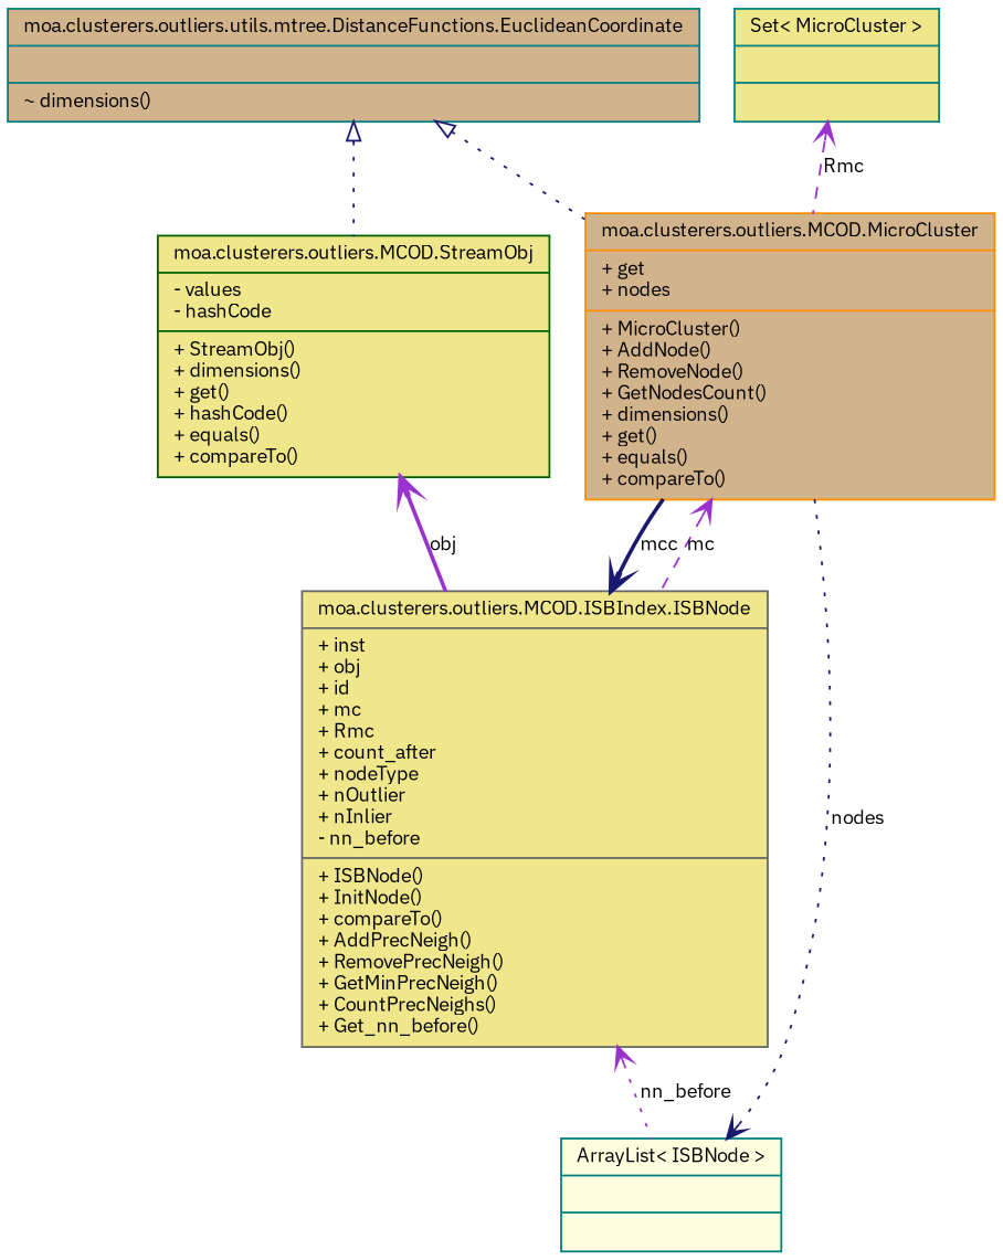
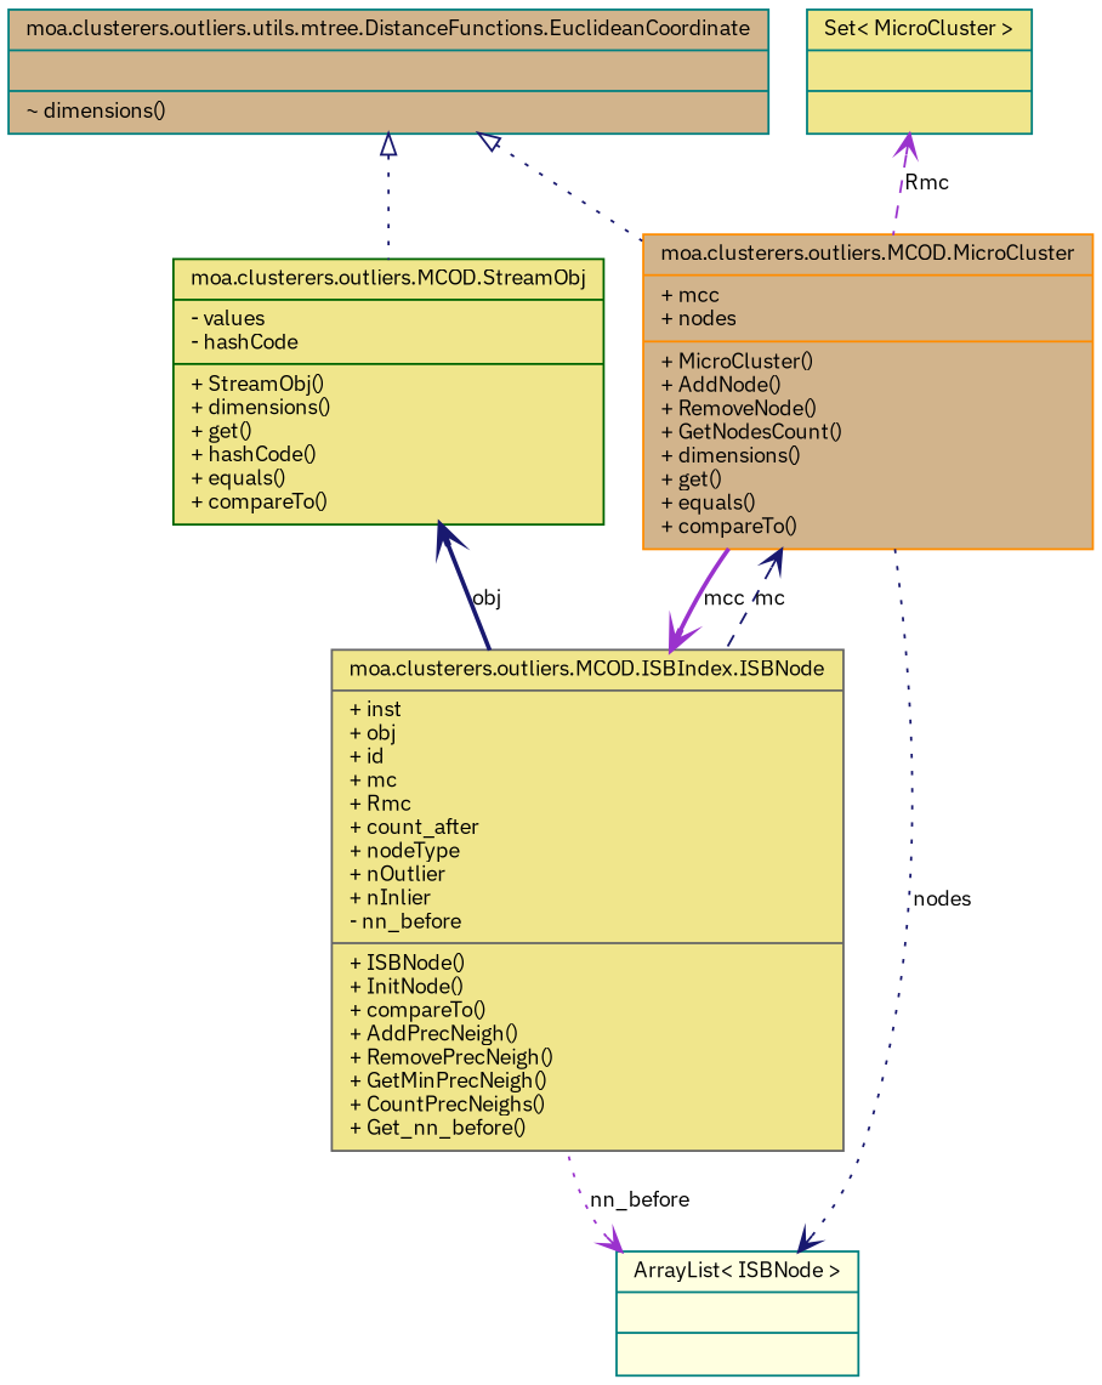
  digraph {
    fontname="IBM Plex Sans"
    node [color=teal fillcolor=khaki fontname="IBM Plex Sans" fontsize=10 shape=record style=filled]
    edge [arrowtail=open color=darkorchid3 dir=back fontname="IBM Plex Sans" fontsize=10 labelfontname=Helvetica labelfontsize=10 style=dotted]
-   n1 [color=darkorange fillcolor=tan fontcolor=black height=0.2 label="{moa.clusterers.outliers.MCOD.MicroCluster\n|+ get\l+ nodes\l|+ MicroCluster()\l+ AddNode()\l+ RemoveNode()\l+ GetNodesCount()\l+ dimensions()\l+ get()\l+ equals()\l+ compareTo()\l}" width=0.4]
+   n1 [color=darkorange fillcolor=tan fontcolor=black height=0.2 label="{moa.clusterers.outliers.MCOD.MicroCluster\n|+ mcc\l+ nodes\l|+ MicroCluster()\l+ AddNode()\l+ RemoveNode()\l+ GetNodesCount()\l+ dimensions()\l+ get()\l+ equals()\l+ compareTo()\l}" width=0.4]
    n2 [color=gray40 height=0.2 label="{moa.clusterers.outliers.MCOD.ISBIndex.ISBNode\n|+ inst\l+ obj\l+ id\l+ mc\l+ Rmc\l+ count_after\l+ nodeType\l+ nOutlier\l+ nInlier\l- nn_before\l|+ ISBNode()\l+ InitNode()\l+ compareTo()\l+ AddPrecNeigh()\l+ RemovePrecNeigh()\l+ GetMinPrecNeigh()\l+ CountPrecNeighs()\l+ Get_nn_before()\l}" width=0.4]
    n3 [fillcolor=tan height=0.2 label="{moa.clusterers.outliers.utils.mtree.DistanceFunctions.EuclideanCoordinate\n||~ dimensions()\l}" width=0.4]
    n4 [color=darkgreen height=0.2 label="{moa.clusterers.outliers.MCOD.StreamObj\n|- values\l- hashCode\l|+ StreamObj()\l+ dimensions()\l+ get()\l+ hashCode()\l+ equals()\l+ compareTo()\l}" width=0.4]
    n5 [height=0.2 label="{Set\< MicroCluster \>\n||}" width=0.4]
    n6 [fillcolor=lightyellow height=0.2 label="{ArrayList\< ISBNode \>\n||}" width=0.4]
-   n1 -> n2 [label=mc style=dashed]
-   n2 -> n1 [color=midnightblue label=mcc style=bold]
+   n1 -> n2 [color=midnightblue label=mc style=dashed]
+   n2 -> n1 [label=mcc style=bold]
    n3 -> n1 [arrowtail=empty color=midnightblue]
    n3 -> n4 [arrowtail=empty color=midnightblue]
-   n4 -> n2 [label=obj style=bold]
+   n4 -> n2 [color=midnightblue label=obj style=bold]
    n5 -> n1 [label=Rmc style=dashed]
    n6 -> n1 [color=midnightblue label=nodes]
-   n2 -> n6 [label=nn_before]
+   n6 -> n2 [label=nn_before]
  }
